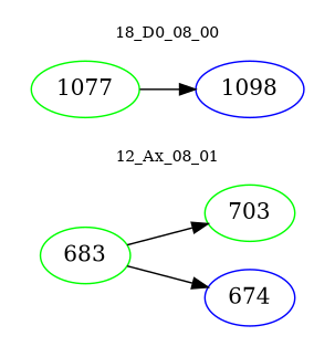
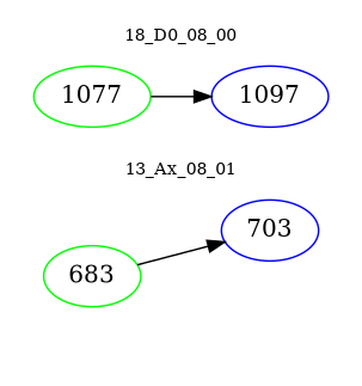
  digraph {
    rankdir=LR
    node [color=green]
    edge [color=black]
    n1 [label=683]
-   n2 [color=blue label=674]
-   n3 [label=703]
+   n3 [color=blue label=703]
    n4 [label=1077]
-   n5 [color=blue label=1098]
+   n5 [color=blue label=1097]
    subgraph cluster_1 {
      color=white
      fontsize=10
-     label="12_Ax_08_01"
+     label="13_Ax_08_01"
      n1
-     n2
      n3
    }
    subgraph cluster_2 {
      color=white
      fontsize=10
      label="18_D0_08_00"
      n4
      n5
    }
-   n1 -> n2
    n1 -> n3
    n4 -> n5
  }
